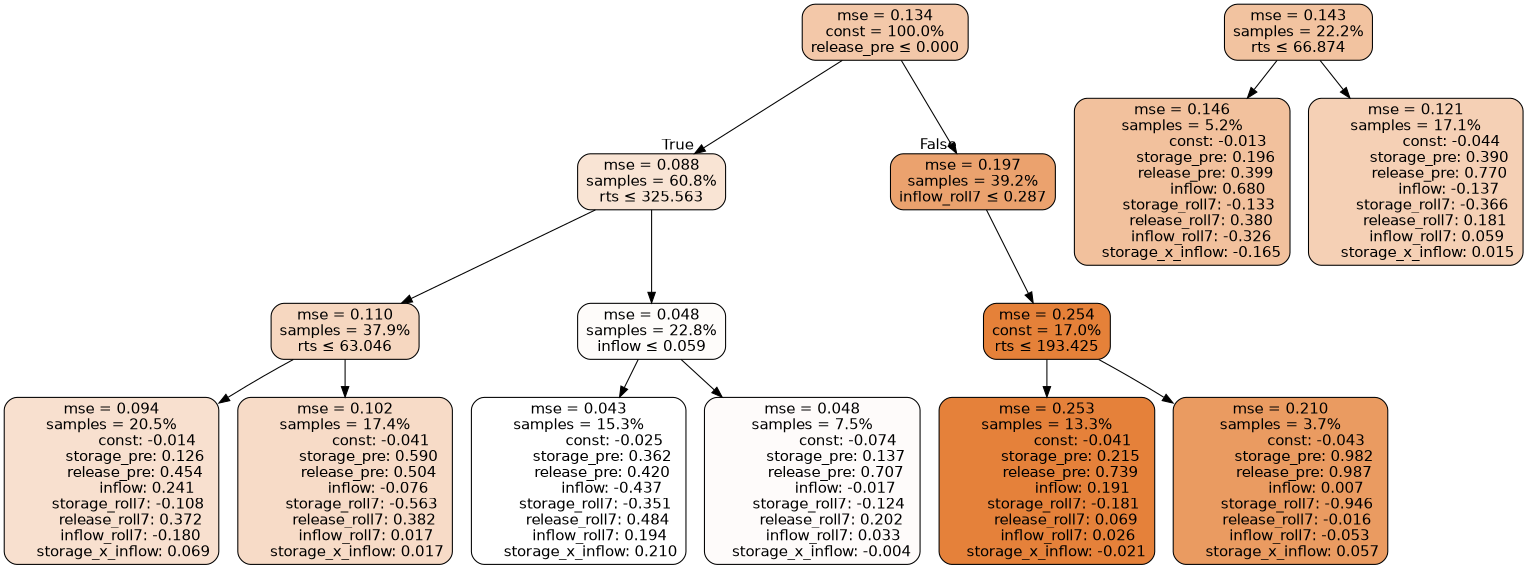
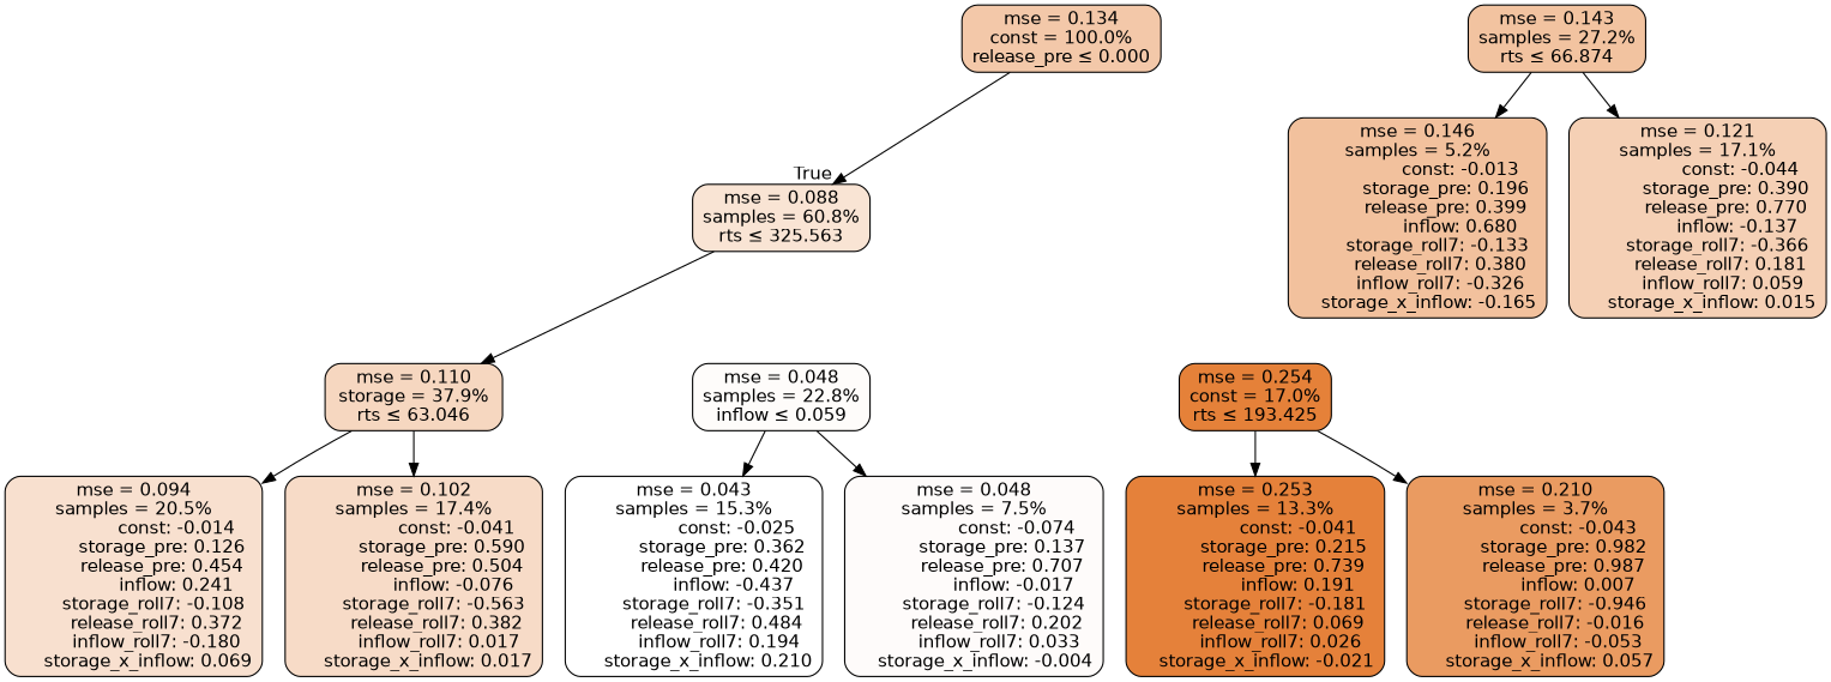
  digraph {
    node [color=black fontname=helvetica shape=rectangle style="filled, rounded"]
    edge [fontname=helvetica]
    n1 [fillcolor="#f3c8a9" label="mse = 0.134\nconst = 100.0%\nrelease_pre &le; 0.000"]
    n2 [fillcolor="#f9e4d4" label="mse = 0.088\nsamples = 60.8%\nrts &le; 325.563"]
-   n3 [fillcolor="#eba26e" label="mse = 0.197\nsamples = 39.2%\ninflow_roll7 &le; 0.287"]
-   n4 [fillcolor="#f6d7c0" label="mse = 0.110\nsamples = 37.9%\nrts &le; 63.046"]
+   n4 [fillcolor="#f6d7c0" label="mse = 0.110\nstorage = 37.9%\nrts &le; 63.046"]
    n5 [fillcolor="#fefcfa" label="mse = 0.048\nsamples = 22.8%\ninflow &le; 0.059"]
    n6 [fillcolor="#e58139" label="mse = 0.254\nconst = 17.0%\nrts &le; 193.425"]
    n7 [fillcolor="#f8e0cf" label="mse = 0.094\nsamples = 20.5%\n               const: -0.014\n          storage_pre: 0.126\n          release_pre: 0.454\n               inflow: 0.241\n       storage_roll7: -0.108\n        release_roll7: 0.372\n        inflow_roll7: -0.180\n     storage_x_inflow: 0.069"]
    n8 [fillcolor="#f7dbc7" label="mse = 0.102\nsamples = 17.4%\n               const: -0.041\n          storage_pre: 0.590\n          release_pre: 0.504\n              inflow: -0.076\n       storage_roll7: -0.563\n        release_roll7: 0.382\n         inflow_roll7: 0.017\n     storage_x_inflow: 0.017"]
    n9 [fillcolor="#ffffff" label="mse = 0.043\nsamples = 15.3%\n               const: -0.025\n          storage_pre: 0.362\n          release_pre: 0.420\n              inflow: -0.437\n       storage_roll7: -0.351\n        release_roll7: 0.484\n         inflow_roll7: 0.194\n     storage_x_inflow: 0.210"]
    n10 [fillcolor="#fefbfa" label="mse = 0.048\nsamples = 7.5%\n               const: -0.074\n          storage_pre: 0.137\n          release_pre: 0.707\n              inflow: -0.017\n       storage_roll7: -0.124\n        release_roll7: 0.202\n         inflow_roll7: 0.033\n    storage_x_inflow: -0.004"]
-   n11 [fillcolor="#f2c3a0" label="mse = 0.143\nsamples = 22.2%\nrts &le; 66.874"]
+   n11 [fillcolor="#f2c3a0" label="mse = 0.143\nsamples = 27.2%\nrts &le; 66.874"]
    n12 [fillcolor="#f2c19d" label="mse = 0.146\nsamples = 5.2%\n               const: -0.013\n          storage_pre: 0.196\n          release_pre: 0.399\n               inflow: 0.680\n       storage_roll7: -0.133\n        release_roll7: 0.380\n        inflow_roll7: -0.326\n    storage_x_inflow: -0.165"]
    n13 [fillcolor="#f5d0b5" label="mse = 0.121\nsamples = 17.1%\n               const: -0.044\n          storage_pre: 0.390\n          release_pre: 0.770\n              inflow: -0.137\n       storage_roll7: -0.366\n        release_roll7: 0.181\n         inflow_roll7: 0.059\n     storage_x_inflow: 0.015"]
    n14 [fillcolor="#e5813a" label="mse = 0.253\nsamples = 13.3%\n               const: -0.041\n          storage_pre: 0.215\n          release_pre: 0.739\n               inflow: 0.191\n       storage_roll7: -0.181\n        release_roll7: 0.069\n         inflow_roll7: 0.026\n    storage_x_inflow: -0.021"]
    n15 [fillcolor="#ea9b61" label="mse = 0.210\nsamples = 3.7%\n               const: -0.043\n          storage_pre: 0.982\n          release_pre: 0.987\n               inflow: 0.007\n       storage_roll7: -0.946\n       release_roll7: -0.016\n        inflow_roll7: -0.053\n     storage_x_inflow: 0.057"]
    n1 -> n2 [headlabel=True labelangle=45 labeldistance=2.5]
-   n1 -> n3 [headlabel=False labelangle=-45 labeldistance=2.5]
    n2 -> n4
-   n2 -> n5
-   n3 -> n6
    n4 -> n7
    n4 -> n8
    n5 -> n9
    n5 -> n10
    n6 -> n14
    n6 -> n15
    n11 -> n12
    n11 -> n13
  }
